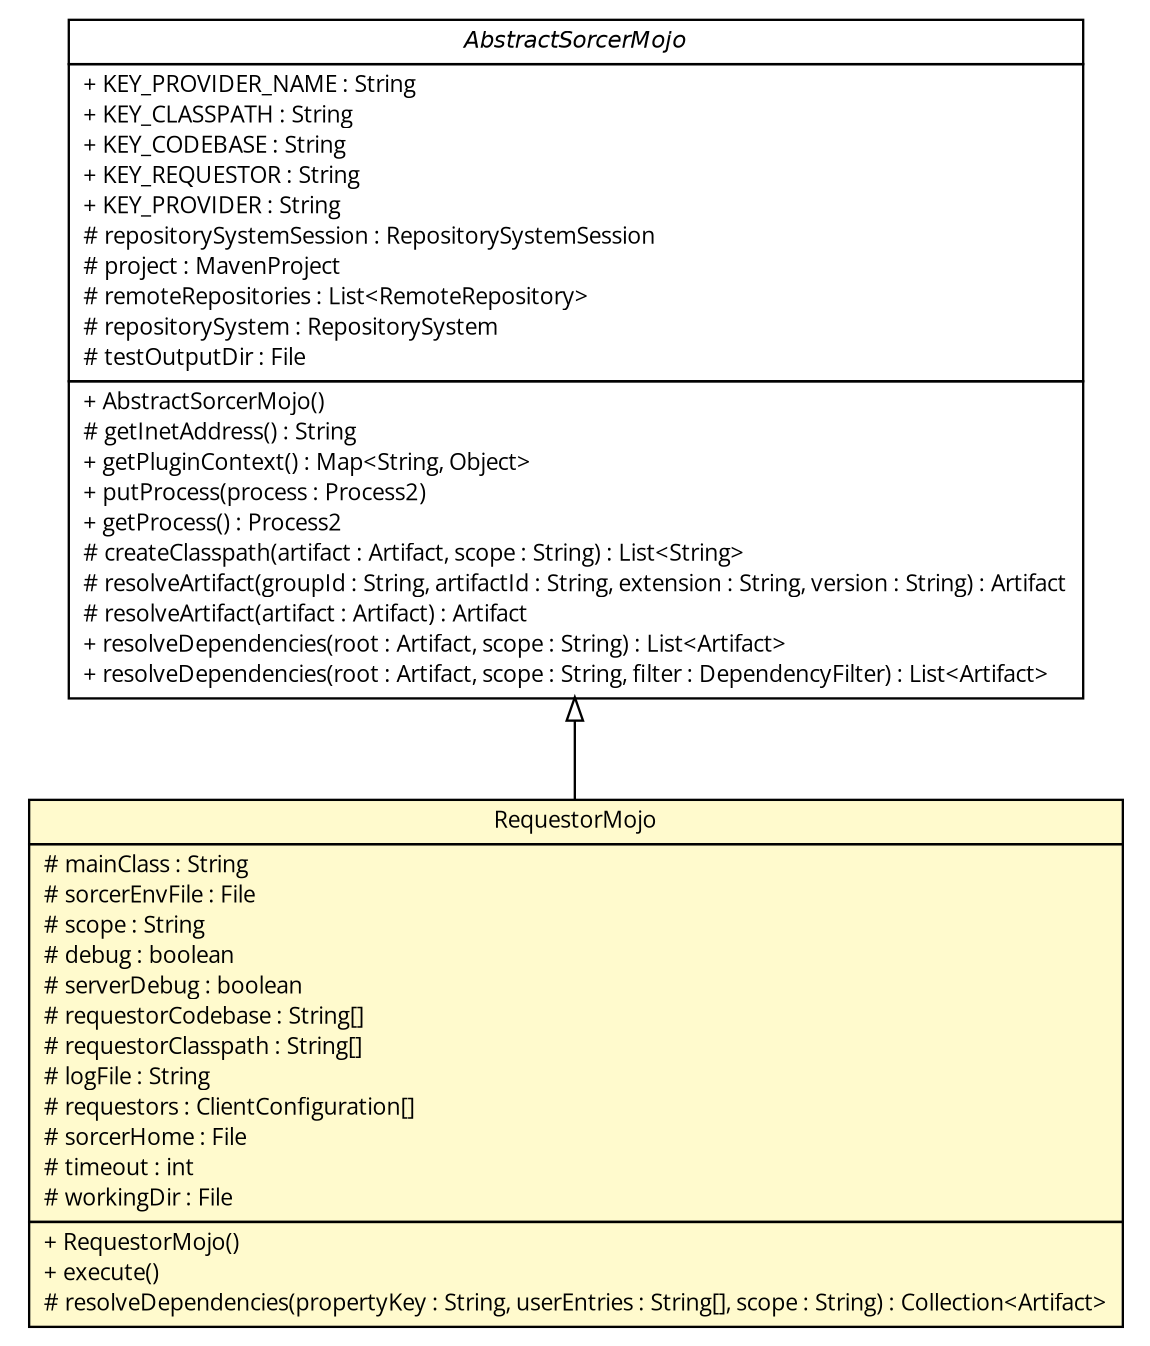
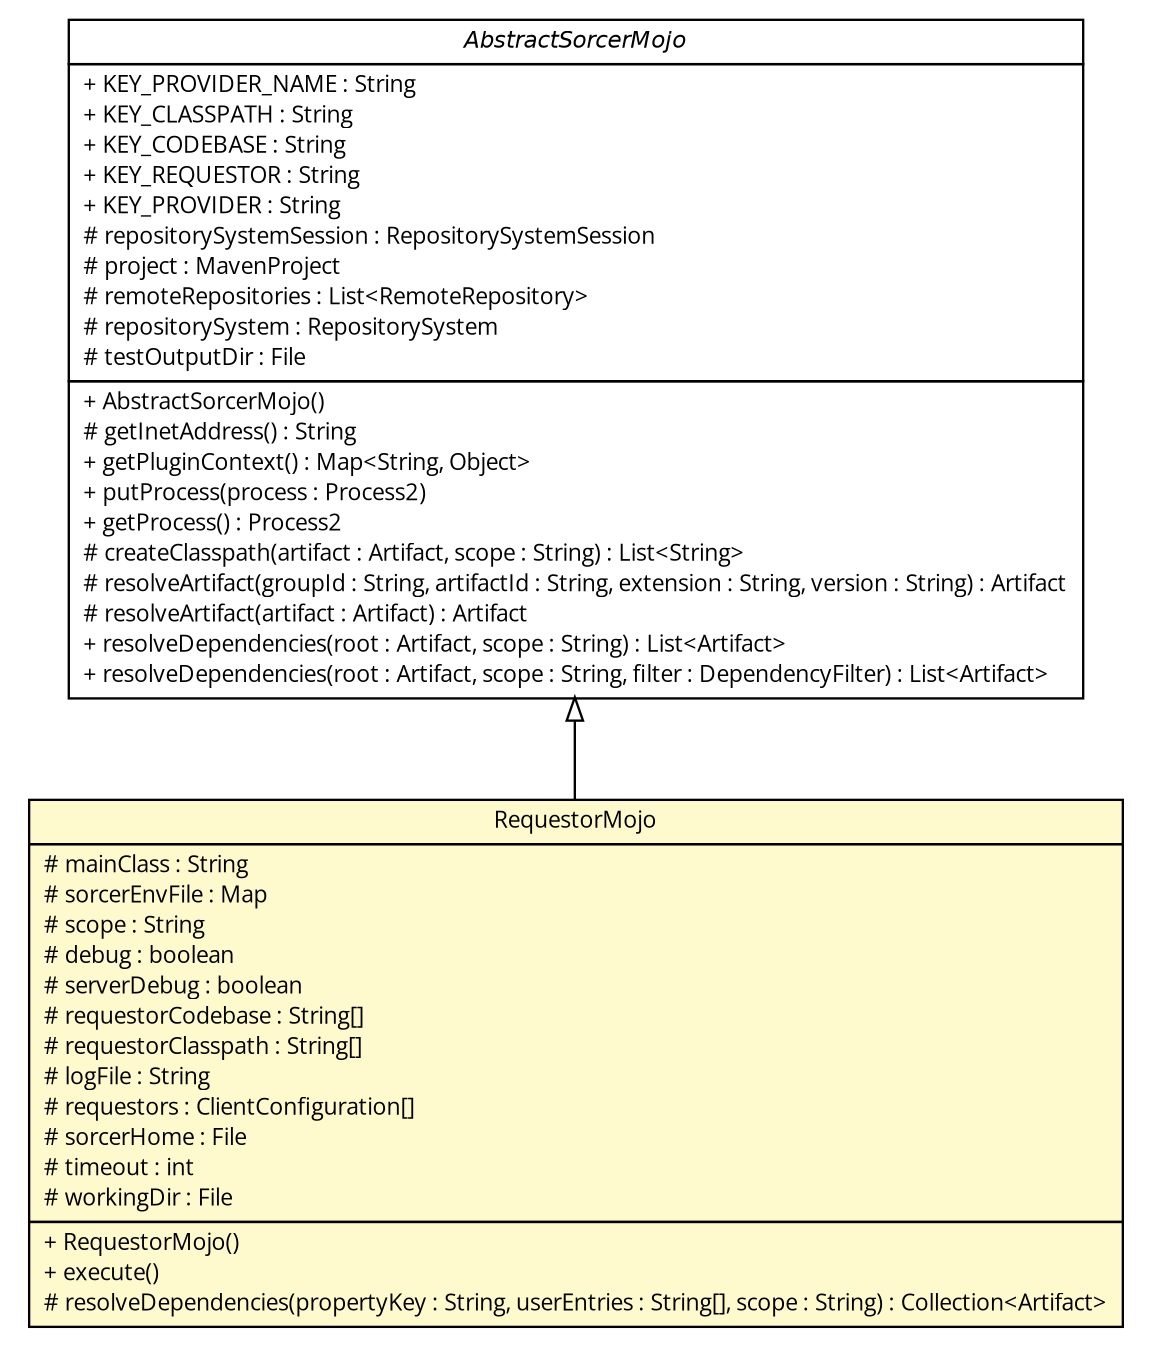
  digraph {
    nodesep=0.25
    ranksep=0.5
    fontname="Open Sans"
    node [fontcolor=black fontname="Open Sans" fontsize=10.0 shape=plaintext]
    n1 [label=<<table title="sorcer.maven.plugin.AbstractSorcerMojo" border="0" cellborder="1" cellspacing="0" cellpadding="2" port="p" href="./AbstractSorcerMojo.html"> 		<tr><td><table border="0" cellspacing="0" cellpadding="1"> <tr><td align="center" balign="center"><font face="Helvetica-Oblique"> AbstractSorcerMojo </font></td></tr> 		</table></td></tr> 		<tr><td><table border="0" cellspacing="0" cellpadding="1"> <tr><td align="left" balign="left"> + KEY_PROVIDER_NAME : String </td></tr> <tr><td align="left" balign="left"> + KEY_CLASSPATH : String </td></tr> <tr><td align="left" balign="left"> + KEY_CODEBASE : String </td></tr> <tr><td align="left" balign="left"> + KEY_REQUESTOR : String </td></tr> <tr><td align="left" balign="left"> + KEY_PROVIDER : String </td></tr> <tr><td align="left" balign="left"> # repositorySystemSession : RepositorySystemSession </td></tr> <tr><td align="left" balign="left"> # project : MavenProject </td></tr> <tr><td align="left" balign="left"> # remoteRepositories : List&lt;RemoteRepository&gt; </td></tr> <tr><td align="left" balign="left"> # repositorySystem : RepositorySystem </td></tr> <tr><td align="left" balign="left"> # testOutputDir : File </td></tr> 		</table></td></tr> 		<tr><td><table border="0" cellspacing="0" cellpadding="1"> <tr><td align="left" balign="left"> + AbstractSorcerMojo() </td></tr> <tr><td align="left" balign="left"> # getInetAddress() : String </td></tr> <tr><td align="left" balign="left"> + getPluginContext() : Map&lt;String, Object&gt; </td></tr> <tr><td align="left" balign="left"> + putProcess(process : Process2) </td></tr> <tr><td align="left" balign="left"> + getProcess() : Process2 </td></tr> <tr><td align="left" balign="left"> # createClasspath(artifact : Artifact, scope : String) : List&lt;String&gt; </td></tr> <tr><td align="left" balign="left"> # resolveArtifact(groupId : String, artifactId : String, extension : String, version : String) : Artifact </td></tr> <tr><td align="left" balign="left"> # resolveArtifact(artifact : Artifact) : Artifact </td></tr> <tr><td align="left" balign="left"> + resolveDependencies(root : Artifact, scope : String) : List&lt;Artifact&gt; </td></tr> <tr><td align="left" balign="left"> + resolveDependencies(root : Artifact, scope : String, filter : DependencyFilter) : List&lt;Artifact&gt; </td></tr> 		</table></td></tr> 		</table>>]
-   n2 [label=<<table title="sorcer.maven.plugin.RequestorMojo" border="0" cellborder="1" cellspacing="0" cellpadding="2" port="p" bgcolor="lemonChiffon" href="./RequestorMojo.html"> 		<tr><td><table border="0" cellspacing="0" cellpadding="1"> <tr><td align="center" balign="center"> RequestorMojo </td></tr> 		</table></td></tr> 		<tr><td><table border="0" cellspacing="0" cellpadding="1"> <tr><td align="left" balign="left"> # mainClass : String </td></tr> <tr><td align="left" balign="left"> # sorcerEnvFile : File </td></tr> <tr><td align="left" balign="left"> # scope : String </td></tr> <tr><td align="left" balign="left"> # debug : boolean </td></tr> <tr><td align="left" balign="left"> # serverDebug : boolean </td></tr> <tr><td align="left" balign="left"> # requestorCodebase : String[] </td></tr> <tr><td align="left" balign="left"> # requestorClasspath : String[] </td></tr> <tr><td align="left" balign="left"> # logFile : String </td></tr> <tr><td align="left" balign="left"> # requestors : ClientConfiguration[] </td></tr> <tr><td align="left" balign="left"> # sorcerHome : File </td></tr> <tr><td align="left" balign="left"> # timeout : int </td></tr> <tr><td align="left" balign="left"> # workingDir : File </td></tr> 		</table></td></tr> 		<tr><td><table border="0" cellspacing="0" cellpadding="1"> <tr><td align="left" balign="left"> + RequestorMojo() </td></tr> <tr><td align="left" balign="left"> + execute() </td></tr> <tr><td align="left" balign="left"> # resolveDependencies(propertyKey : String, userEntries : String[], scope : String) : Collection&lt;Artifact&gt; </td></tr> 		</table></td></tr> 		</table>>]
+   n2 [label=<<table title="sorcer.maven.plugin.RequestorMojo" border="0" cellborder="1" cellspacing="0" cellpadding="2" port="p" bgcolor="lemonChiffon" href="./RequestorMojo.html"> 		<tr><td><table border="0" cellspacing="0" cellpadding="1"> <tr><td align="center" balign="center"> RequestorMojo </td></tr> 		</table></td></tr> 		<tr><td><table border="0" cellspacing="0" cellpadding="1"> <tr><td align="left" balign="left"> # mainClass : String </td></tr> <tr><td align="left" balign="left"> # sorcerEnvFile : Map </td></tr> <tr><td align="left" balign="left"> # scope : String </td></tr> <tr><td align="left" balign="left"> # debug : boolean </td></tr> <tr><td align="left" balign="left"> # serverDebug : boolean </td></tr> <tr><td align="left" balign="left"> # requestorCodebase : String[] </td></tr> <tr><td align="left" balign="left"> # requestorClasspath : String[] </td></tr> <tr><td align="left" balign="left"> # logFile : String </td></tr> <tr><td align="left" balign="left"> # requestors : ClientConfiguration[] </td></tr> <tr><td align="left" balign="left"> # sorcerHome : File </td></tr> <tr><td align="left" balign="left"> # timeout : int </td></tr> <tr><td align="left" balign="left"> # workingDir : File </td></tr> 		</table></td></tr> 		<tr><td><table border="0" cellspacing="0" cellpadding="1"> <tr><td align="left" balign="left"> + RequestorMojo() </td></tr> <tr><td align="left" balign="left"> + execute() </td></tr> <tr><td align="left" balign="left"> # resolveDependencies(propertyKey : String, userEntries : String[], scope : String) : Collection&lt;Artifact&gt; </td></tr> 		</table></td></tr> 		</table>>]
    n1 -> n2 [arrowtail=empty dir=back fontname="Open Sans" fontsize=10 headport=p labelfontname=Helvetica labelfontsize=10 tailport=p]
  }
